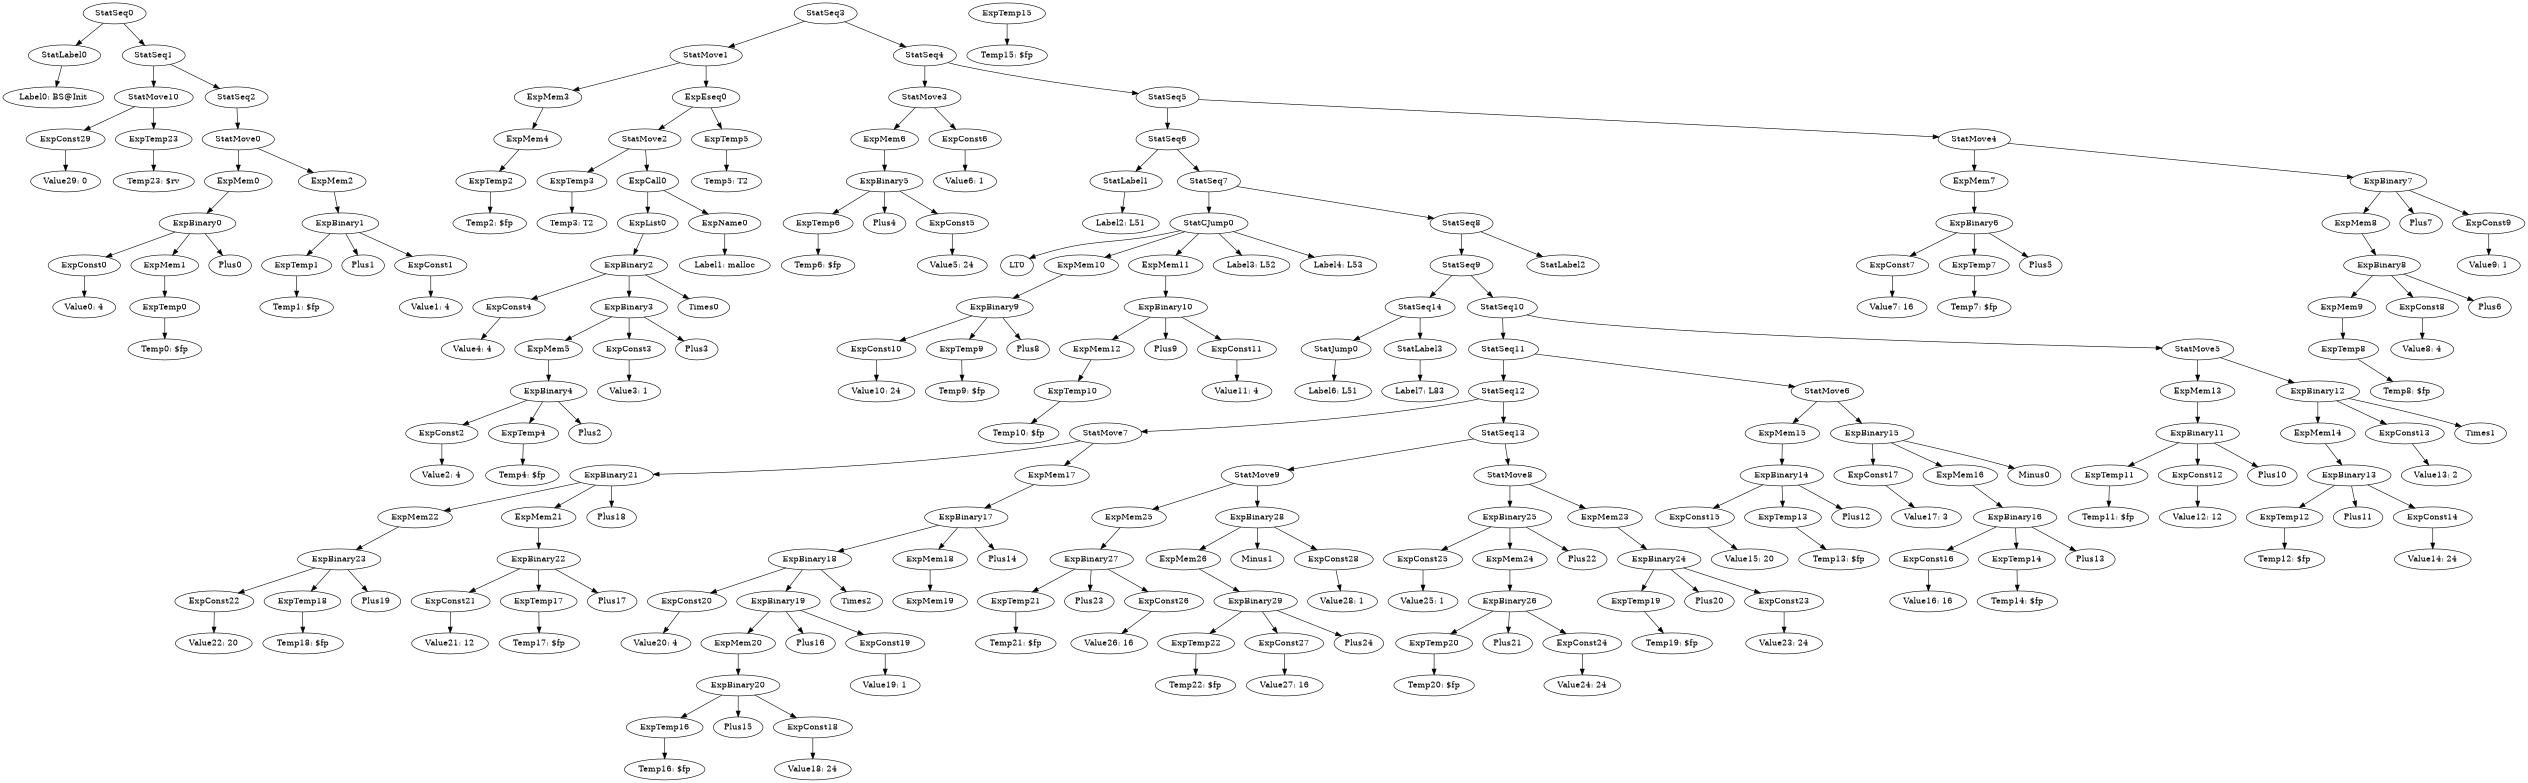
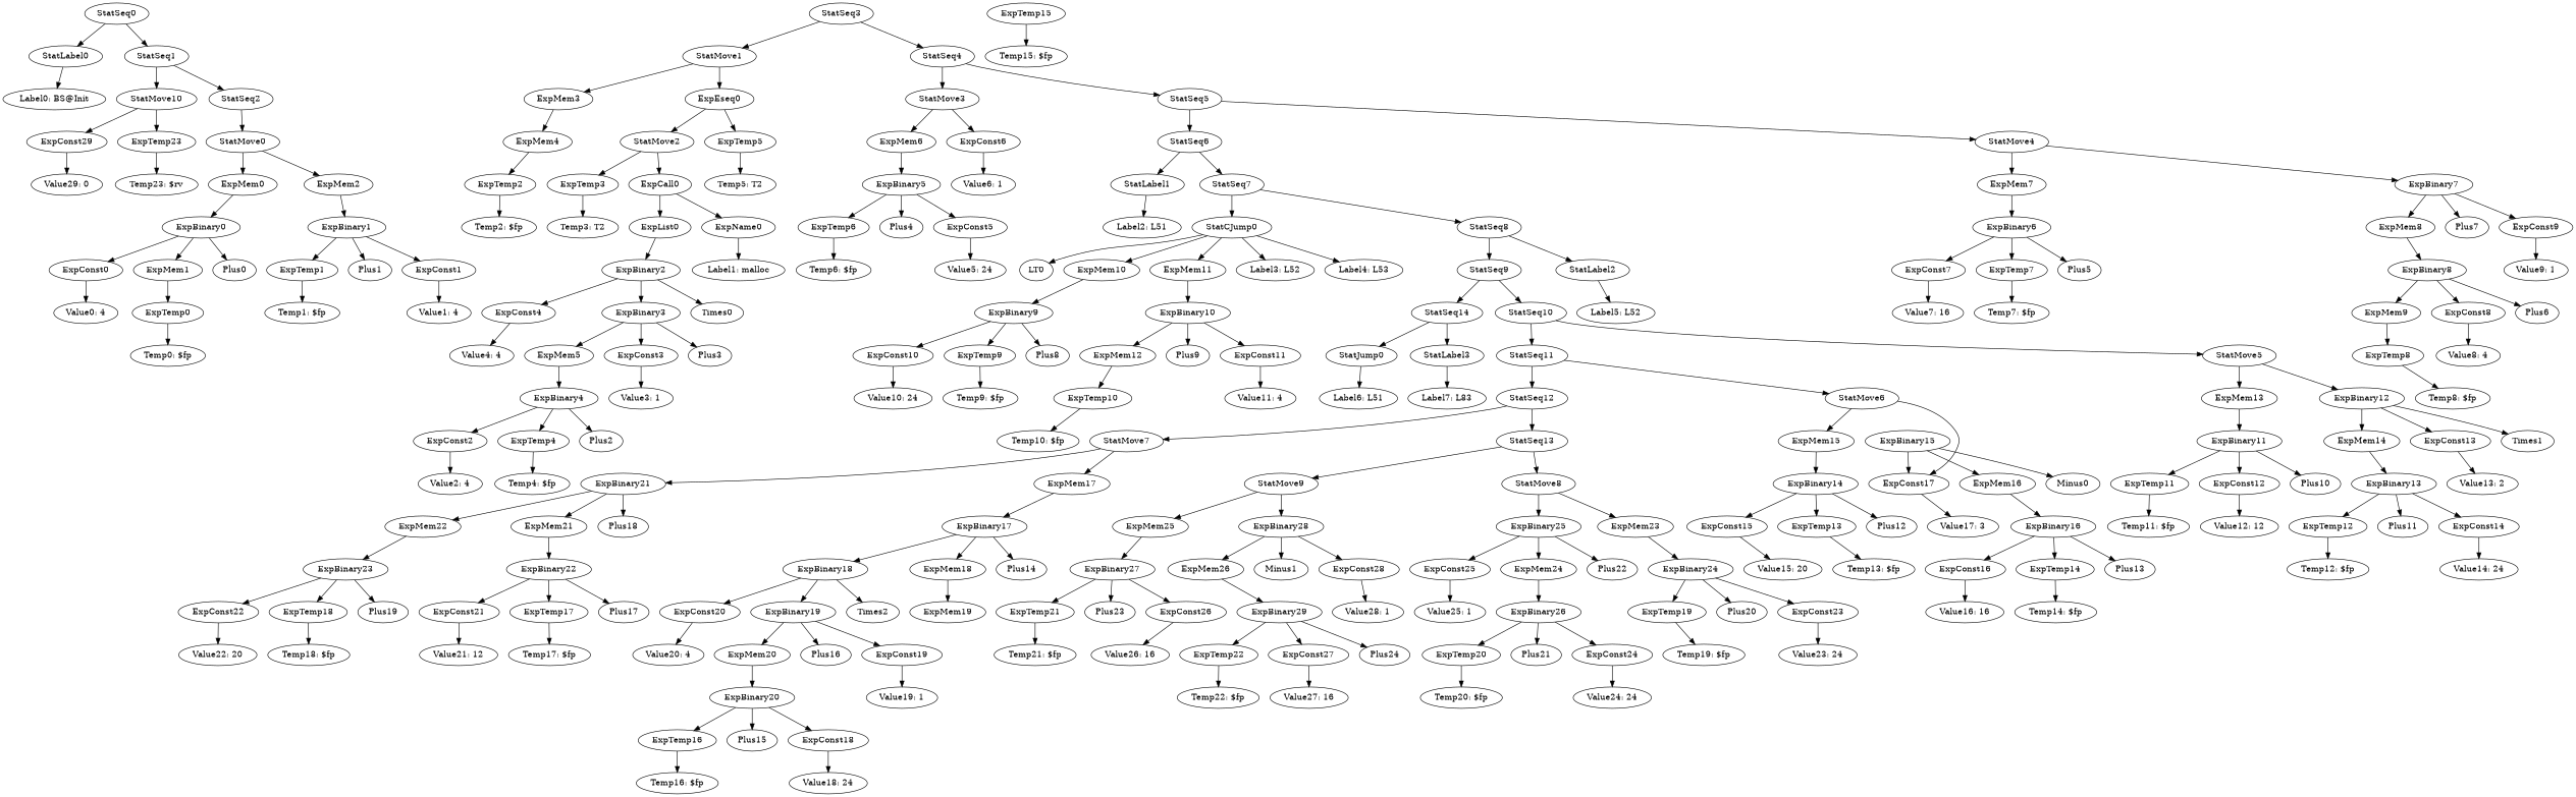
  digraph {
    ordering=out
    ExpConst29
    "Value29: 0"
    StatMove10
    ExpTemp23
    "Temp23: $rv"
    StatSeq14
    StatJump0
    StatLabel3
    "Label6: L51"
    n10 [label="Label7: L83"]
    StatSeq9
    StatSeq10
    StatSeq11
    StatMove5
    StatSeq12
    StatMove6
    ExpMem13
    ExpBinary12
    ExpTemp22
    "Temp22: $fp"
    StatMove9
    ExpMem25
    ExpBinary28
    ExpBinary27
    ExpMem26
    Minus1
    ExpConst28
    ExpTemp21
    Plus23
    ExpConst26
    ExpBinary29
    "Value28: 1"
    ExpConst27
    Plus24
    "Value27: 16"
    "Temp21: $fp"
    "Value26: 16"
    ExpConst25
    "Value25: 1"
    ExpBinary25
    ExpMem24
    Plus22
    ExpBinary26
    ExpTemp20
    Plus21
    ExpConst24
    "Temp20: $fp"
    "Value24: 24"
    StatMove8
    ExpMem23
    ExpBinary24
    ExpTemp19
    Plus20
    ExpConst23
    "Temp19: $fp"
    "Value23: 24"
    StatMove7
    StatSeq13
    ExpBinary21
    ExpMem17
    ExpMem22
    ExpMem21
    Plus18
    ExpBinary17
    ExpBinary23
    ExpConst22
    ExpTemp18
    Plus19
    "Value22: 20"
    "Temp18: $fp"
    ExpBinary22
    ExpConst21
    ExpTemp17
    Plus17
    "Value21: 12"
    ExpBinary18
    ExpMem18
    Plus14
    ExpConst20
    ExpBinary19
    Times2
    ExpMem19
    "Value20: 4"
    ExpMem20
    Plus16
    ExpConst19
    ExpBinary20
    "Value19: 1"
    ExpTemp16
    Plus15
    ExpConst18
    "Temp16: $fp"
    "Value18: 24"
    StatMove3
    ExpMem6
    ExpConst6
    ExpBinary5
    "Value6: 1"
    ExpTemp6
    Plus4
    ExpConst5
    "Temp6: $fp"
    "Value5: 24"
    ExpMem15
    ExpBinary15
    ExpBinary14
    ExpConst17
    ExpMem16
    Minus0
    StatSeq3
    StatMove1
    StatSeq4
    ExpMem3
    ExpEseq0
    StatSeq5
    ExpMem4
    StatMove2
    ExpTemp5
    StatSeq6
    StatMove4
    ExpConst15
    "Value15: 20"
    ExpList0
    ExpBinary2
    ExpConst4
    ExpBinary3
    Times0
    "Value4: 4"
    ExpMem5
    ExpConst3
    Plus3
    StatCJump0
    LT0
    ExpMem10
    ExpMem11
    "Label3: L52"
    "Label4: L53"
    ExpBinary9
    ExpBinary10
    ExpConst10
    ExpTemp9
    Plus8
    ExpMem12
    Plus9
    ExpConst11
    ExpConst16
    "Value16: 16"
    ExpBinary4
    "Value3: 1"
    "Temp17: $fp"
    StatLabel0
    "Label0: BS@Init"
    ExpConst2
    ExpTemp4
    Plus2
    "Value2: 4"
    "Temp4: $fp"
    ExpConst7
    "Value7: 16"
    ExpMem7
    ExpBinary6
    ExpTemp7
    Plus5
    "Temp7: $fp"
    ExpConst0
    "Value0: 4"
    "Value17: 3"
    ExpBinary1
    ExpTemp1
    Plus1
    ExpConst1
    "Temp1: $fp"
    "Value1: 4"
    "Value10: 24"
    ExpBinary16
    ExpTemp14
    Plus13
    "Temp14: $fp"
    ExpMem0
    ExpBinary0
    ExpMem1
    Plus0
    ExpTemp0
    ExpTemp2
    "Temp2: $fp"
    StatMove0
    ExpMem2
    "Temp0: $fp"
    ExpMem9
    ExpTemp8
    "Temp8: $fp"
    StatSeq0
    StatSeq1
    StatSeq2
    ExpTemp3
    ExpCall0
    "Temp5: T2"
    "Temp3: T2"
    ExpName0
    ExpTemp11
    "Temp11: $fp"
    StatSeq8
    StatLabel2
+   "Label5: L52"
    ExpTemp13
    Plus12
    "Temp13: $fp"
    ExpConst12
    "Value12: 12"
    ExpBinary11
    Plus10
    ExpConst8
    "Value8: 4"
    "Label1: malloc"
    ExpMem14
    ExpBinary13
    ExpTemp12
    Plus11
    ExpConst14
    "Temp12: $fp"
    "Value14: 24"
    StatLabel1
    StatSeq7
    ExpBinary7
    ExpBinary8
    Plus6
    ExpMem8
    "Label2: L51"
    "Temp9: $fp"
    Plus7
    ExpConst9
    "Value9: 1"
    ExpTemp10
    "Temp10: $fp"
    "Value11: 4"
    ExpConst13
    Times1
    "Value13: 2"
    ExpTemp15
    "Temp15: $fp"
    ExpConst29 -> "Value29: 0"
    StatMove10 -> ExpConst29
    StatMove10 -> ExpTemp23
    ExpTemp23 -> "Temp23: $rv"
    StatSeq14 -> StatJump0
    StatSeq14 -> StatLabel3
    StatJump0 -> "Label6: L51"
    StatLabel3 -> n10
    StatSeq9 -> StatSeq14
    StatSeq9 -> StatSeq10
    StatSeq10 -> StatSeq11
    StatSeq10 -> StatMove5
    StatSeq11 -> StatSeq12
    StatSeq11 -> StatMove6
    StatMove5 -> ExpMem13
    StatMove5 -> ExpBinary12
    StatSeq12 -> StatMove7
    StatSeq12 -> StatSeq13
    StatMove6 -> ExpMem15
-   StatMove6 -> ExpBinary15
+   StatMove6 -> ExpConst17
    ExpMem13 -> ExpBinary11
    ExpBinary12 -> ExpMem14
    ExpBinary12 -> ExpConst13
    ExpBinary12 -> Times1
    ExpTemp22 -> "Temp22: $fp"
    StatMove9 -> ExpMem25
    StatMove9 -> ExpBinary28
    ExpMem25 -> ExpBinary27
    ExpBinary28 -> ExpMem26
    ExpBinary28 -> Minus1
    ExpBinary28 -> ExpConst28
    ExpBinary27 -> ExpTemp21
    ExpBinary27 -> Plus23
    ExpBinary27 -> ExpConst26
    ExpMem26 -> ExpBinary29
    ExpConst28 -> "Value28: 1"
    ExpTemp21 -> "Temp21: $fp"
    ExpConst26 -> "Value26: 16"
    ExpBinary29 -> ExpTemp22
    ExpBinary29 -> ExpConst27
    ExpBinary29 -> Plus24
    ExpConst27 -> "Value27: 16"
    ExpConst25 -> "Value25: 1"
    ExpBinary25 -> ExpConst25
    ExpBinary25 -> ExpMem24
    ExpBinary25 -> Plus22
    ExpMem24 -> ExpBinary26
    ExpBinary26 -> ExpTemp20
    ExpBinary26 -> Plus21
    ExpBinary26 -> ExpConst24
    ExpTemp20 -> "Temp20: $fp"
    ExpConst24 -> "Value24: 24"
    StatMove8 -> ExpBinary25
    StatMove8 -> ExpMem23
    ExpMem23 -> ExpBinary24
    ExpBinary24 -> ExpTemp19
    ExpBinary24 -> Plus20
    ExpBinary24 -> ExpConst23
    ExpTemp19 -> "Temp19: $fp"
    ExpConst23 -> "Value23: 24"
    StatMove7 -> ExpBinary21
    StatMove7 -> ExpMem17
    StatSeq13 -> StatMove9
    StatSeq13 -> StatMove8
    ExpBinary21 -> ExpMem22
    ExpBinary21 -> ExpMem21
    ExpBinary21 -> Plus18
    ExpMem17 -> ExpBinary17
    ExpMem22 -> ExpBinary23
    ExpMem21 -> ExpBinary22
    ExpBinary17 -> ExpBinary18
    ExpBinary17 -> ExpMem18
    ExpBinary17 -> Plus14
    ExpBinary23 -> ExpConst22
    ExpBinary23 -> ExpTemp18
    ExpBinary23 -> Plus19
    ExpConst22 -> "Value22: 20"
    ExpTemp18 -> "Temp18: $fp"
    ExpBinary22 -> ExpConst21
    ExpBinary22 -> ExpTemp17
    ExpBinary22 -> Plus17
    ExpConst21 -> "Value21: 12"
    ExpTemp17 -> "Temp17: $fp"
    ExpBinary18 -> ExpConst20
    ExpBinary18 -> ExpBinary19
    ExpBinary18 -> Times2
    ExpMem18 -> ExpMem19
    ExpConst20 -> "Value20: 4"
    ExpBinary19 -> ExpMem20
    ExpBinary19 -> Plus16
    ExpBinary19 -> ExpConst19
    ExpMem20 -> ExpBinary20
    ExpConst19 -> "Value19: 1"
    ExpBinary20 -> ExpTemp16
    ExpBinary20 -> Plus15
    ExpBinary20 -> ExpConst18
    ExpTemp16 -> "Temp16: $fp"
    ExpConst18 -> "Value18: 24"
    StatMove3 -> ExpMem6
    StatMove3 -> ExpConst6
    ExpMem6 -> ExpBinary5
    ExpConst6 -> "Value6: 1"
    ExpBinary5 -> ExpTemp6
    ExpBinary5 -> Plus4
    ExpBinary5 -> ExpConst5
    ExpTemp6 -> "Temp6: $fp"
    ExpConst5 -> "Value5: 24"
    ExpMem15 -> ExpBinary14
    ExpBinary15 -> ExpConst17
    ExpBinary15 -> ExpMem16
    ExpBinary15 -> Minus0
    ExpBinary14 -> ExpConst15
    ExpBinary14 -> ExpTemp13
    ExpBinary14 -> Plus12
    ExpConst17 -> "Value17: 3"
    ExpMem16 -> ExpBinary16
    StatSeq3 -> StatMove1
    StatSeq3 -> StatSeq4
    StatMove1 -> ExpMem3
    StatMove1 -> ExpEseq0
    StatSeq4 -> StatMove3
    StatSeq4 -> StatSeq5
    ExpMem3 -> ExpMem4
    ExpEseq0 -> StatMove2
    ExpEseq0 -> ExpTemp5
    StatSeq5 -> StatSeq6
    StatSeq5 -> StatMove4
    ExpMem4 -> ExpTemp2
    StatMove2 -> ExpTemp3
    StatMove2 -> ExpCall0
    ExpTemp5 -> "Temp5: T2"
    StatSeq6 -> StatLabel1
    StatSeq6 -> StatSeq7
    StatMove4 -> ExpMem7
    StatMove4 -> ExpBinary7
    ExpConst15 -> "Value15: 20"
    ExpList0 -> ExpBinary2
    ExpBinary2 -> ExpConst4
    ExpBinary2 -> ExpBinary3
    ExpBinary2 -> Times0
    ExpConst4 -> "Value4: 4"
    ExpBinary3 -> ExpMem5
    ExpBinary3 -> ExpConst3
    ExpBinary3 -> Plus3
    ExpMem5 -> ExpBinary4
    ExpConst3 -> "Value3: 1"
    StatCJump0 -> LT0
    StatCJump0 -> ExpMem10
    StatCJump0 -> ExpMem11
    StatCJump0 -> "Label3: L52"
    StatCJump0 -> "Label4: L53"
    ExpMem10 -> ExpBinary9
    ExpMem11 -> ExpBinary10
    ExpBinary9 -> ExpConst10
    ExpBinary9 -> ExpTemp9
    ExpBinary9 -> Plus8
    ExpBinary10 -> ExpMem12
    ExpBinary10 -> Plus9
    ExpBinary10 -> ExpConst11
    ExpConst10 -> "Value10: 24"
    ExpTemp9 -> "Temp9: $fp"
    ExpMem12 -> ExpTemp10
    ExpConst11 -> "Value11: 4"
    ExpConst16 -> "Value16: 16"
    ExpBinary4 -> ExpConst2
    ExpBinary4 -> ExpTemp4
    ExpBinary4 -> Plus2
    StatLabel0 -> "Label0: BS@Init"
    ExpConst2 -> "Value2: 4"
    ExpTemp4 -> "Temp4: $fp"
    ExpConst7 -> "Value7: 16"
    ExpMem7 -> ExpBinary6
    ExpBinary6 -> ExpConst7
    ExpBinary6 -> ExpTemp7
    ExpBinary6 -> Plus5
    ExpTemp7 -> "Temp7: $fp"
    ExpConst0 -> "Value0: 4"
    ExpBinary1 -> ExpTemp1
    ExpBinary1 -> Plus1
    ExpBinary1 -> ExpConst1
    ExpTemp1 -> "Temp1: $fp"
    ExpConst1 -> "Value1: 4"
    ExpBinary16 -> ExpConst16
    ExpBinary16 -> ExpTemp14
    ExpBinary16 -> Plus13
    ExpTemp14 -> "Temp14: $fp"
    ExpMem0 -> ExpBinary0
    ExpBinary0 -> ExpConst0
    ExpBinary0 -> ExpMem1
    ExpBinary0 -> Plus0
    ExpMem1 -> ExpTemp0
    ExpTemp0 -> "Temp0: $fp"
    ExpTemp2 -> "Temp2: $fp"
    StatMove0 -> ExpMem0
    StatMove0 -> ExpMem2
    ExpMem2 -> ExpBinary1
    ExpMem9 -> ExpTemp8
    ExpTemp8 -> "Temp8: $fp"
    StatSeq0 -> StatLabel0
    StatSeq0 -> StatSeq1
    StatSeq1 -> StatMove10
    StatSeq1 -> StatSeq2
    StatSeq2 -> StatMove0
    ExpTemp3 -> "Temp3: T2"
    ExpCall0 -> ExpList0
    ExpCall0 -> ExpName0
    ExpName0 -> "Label1: malloc"
    ExpTemp11 -> "Temp11: $fp"
    StatSeq8 -> StatSeq9
    StatSeq8 -> StatLabel2
+   StatLabel2 -> "Label5: L52"
    ExpTemp13 -> "Temp13: $fp"
    ExpConst12 -> "Value12: 12"
    ExpBinary11 -> ExpTemp11
    ExpBinary11 -> ExpConst12
    ExpBinary11 -> Plus10
    ExpConst8 -> "Value8: 4"
    ExpMem14 -> ExpBinary13
    ExpBinary13 -> ExpTemp12
    ExpBinary13 -> Plus11
    ExpBinary13 -> ExpConst14
    ExpTemp12 -> "Temp12: $fp"
    ExpConst14 -> "Value14: 24"
    StatLabel1 -> "Label2: L51"
    StatSeq7 -> StatCJump0
    StatSeq7 -> StatSeq8
    ExpBinary7 -> ExpMem8
    ExpBinary7 -> Plus7
    ExpBinary7 -> ExpConst9
    ExpBinary8 -> ExpMem9
    ExpBinary8 -> ExpConst8
    ExpBinary8 -> Plus6
    ExpMem8 -> ExpBinary8
    ExpConst9 -> "Value9: 1"
    ExpTemp10 -> "Temp10: $fp"
    ExpConst13 -> "Value13: 2"
    ExpTemp15 -> "Temp15: $fp"
  }
